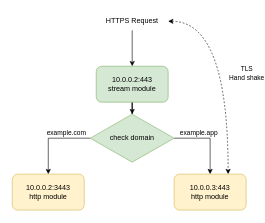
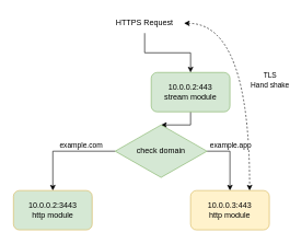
  <mxCell id="0" />
  <mxCell id="1" parent="0" />
  <mxCell id="2" style="edgeStyle=orthogonalEdgeStyle;rounded=0;orthogonalLoop=1;jettySize=auto;html=1;entryX=0.5;entryY=0;entryDx=0;entryDy=0;" edge="1" parent="1" source="3" target="12"><mxGeometry relative="1" as="geometry" /></mxCell>
- <mxCell id="3" value="10.0.0.2:443&lt;br&gt;stream module" style="rounded=1;whiteSpace=wrap;html=1;fillColor=#d5e8d4;strokeColor=#82b366;" vertex="1" parent="1"><mxGeometry x="160" y="110" width="120" height="60" as="geometry" /></mxCell>
+ <mxCell id="3" value="10.0.0.2:443&lt;br&gt;stream module" style="rounded=1;whiteSpace=wrap;html=1;fillColor=#d5e8d4;strokeColor=#82b366;" vertex="1" parent="1"><mxGeometry x="230" y="110" width="120" height="60" as="geometry" /></mxCell>
  <mxCell id="4" style="edgeStyle=orthogonalEdgeStyle;rounded=0;orthogonalLoop=1;jettySize=auto;html=1;entryX=0.5;entryY=0;entryDx=0;entryDy=0;" edge="1" parent="1" source="7" target="3"><mxGeometry relative="1" as="geometry" /></mxCell>
  <mxCell id="5" style="edgeStyle=orthogonalEdgeStyle;curved=1;orthogonalLoop=1;jettySize=auto;html=1;entryX=0.75;entryY=0;entryDx=0;entryDy=0;dashed=1;startArrow=classic;startFill=1;" edge="1" parent="1" source="7" target="14"><mxGeometry relative="1" as="geometry" /></mxCell>
  <mxCell id="6" value="TLS&lt;br&gt;Hand shake" style="edgeLabel;html=1;align=center;verticalAlign=middle;resizable=0;points=[];" vertex="1" connectable="0" parent="5"><mxGeometry x="0.034" y="-16" relative="1" as="geometry"><mxPoint x="46" y="2" as="offset" /></mxGeometry></mxCell>
  <mxCell id="7" value="HTTPS Request" style="text;html=1;strokeColor=none;fillColor=none;align=center;verticalAlign=middle;whiteSpace=wrap;rounded=0;" vertex="1" parent="1"><mxGeometry x="160" y="20" width="120" height="30" as="geometry" /></mxCell>
  <mxCell id="8" style="edgeStyle=orthogonalEdgeStyle;rounded=0;orthogonalLoop=1;jettySize=auto;html=1;entryX=0.5;entryY=0;entryDx=0;entryDy=0;" edge="1" parent="1" source="12" target="13"><mxGeometry relative="1" as="geometry" /></mxCell>
  <mxCell id="9" value="example.com" style="edgeLabel;html=1;align=center;verticalAlign=middle;resizable=0;points=[];" vertex="1" connectable="0" parent="8"><mxGeometry x="-0.019" y="-1" relative="1" as="geometry"><mxPoint x="23" y="-9" as="offset" /></mxGeometry></mxCell>
  <mxCell id="10" style="edgeStyle=orthogonalEdgeStyle;rounded=0;orthogonalLoop=1;jettySize=auto;html=1;entryX=0.5;entryY=0;entryDx=0;entryDy=0;exitX=1;exitY=0.5;exitDx=0;exitDy=0;" edge="1" parent="1" source="12" target="14"><mxGeometry relative="1" as="geometry" /></mxCell>
  <mxCell id="11" value="example.app" style="edgeLabel;html=1;align=center;verticalAlign=middle;resizable=0;points=[];" vertex="1" connectable="0" parent="10"><mxGeometry x="-0.637" y="1" relative="1" as="geometry"><mxPoint x="18" y="-9" as="offset" /></mxGeometry></mxCell>
- <mxCell id="12" value="check domain" style="rhombus;whiteSpace=wrap;html=1;fillColor=#d5e8d4;strokeColor=#82b366;" vertex="1" parent="1"><mxGeometry x="150" y="190" width="140" height="80" as="geometry" /></mxCell>
- <mxCell id="13" value="10.0.0.2:3443&lt;br&gt;http module" style="rounded=1;whiteSpace=wrap;html=1;fillColor=#fff2cc;strokeColor=#d6b656;" vertex="1" parent="1"><mxGeometry x="20" y="290" width="120" height="60" as="geometry" /></mxCell>
+ <mxCell id="12" value="check domain" style="rhombus;whiteSpace=wrap;html=1;fillColor=#d5e8d4;strokeColor=#82b366;" vertex="1" parent="1"><mxGeometry x="175" y="190" width="140" height="80" as="geometry" /></mxCell>
+ <mxCell id="13" value="10.0.0.2:3443&lt;br&gt;http module" style="rounded=1;whiteSpace=wrap;html=1;fillColor=#d5e8d4;strokeColor=#d6b656;" vertex="1" parent="1"><mxGeometry x="20" y="290" width="120" height="60" as="geometry" /></mxCell>
  <mxCell id="14" value="10.0.0.3:443&lt;br&gt;http module" style="rounded=1;whiteSpace=wrap;html=1;fillColor=#fff2cc;strokeColor=#d6b656;" vertex="1" parent="1"><mxGeometry x="290" y="290" width="120" height="60" as="geometry" /></mxCell>
